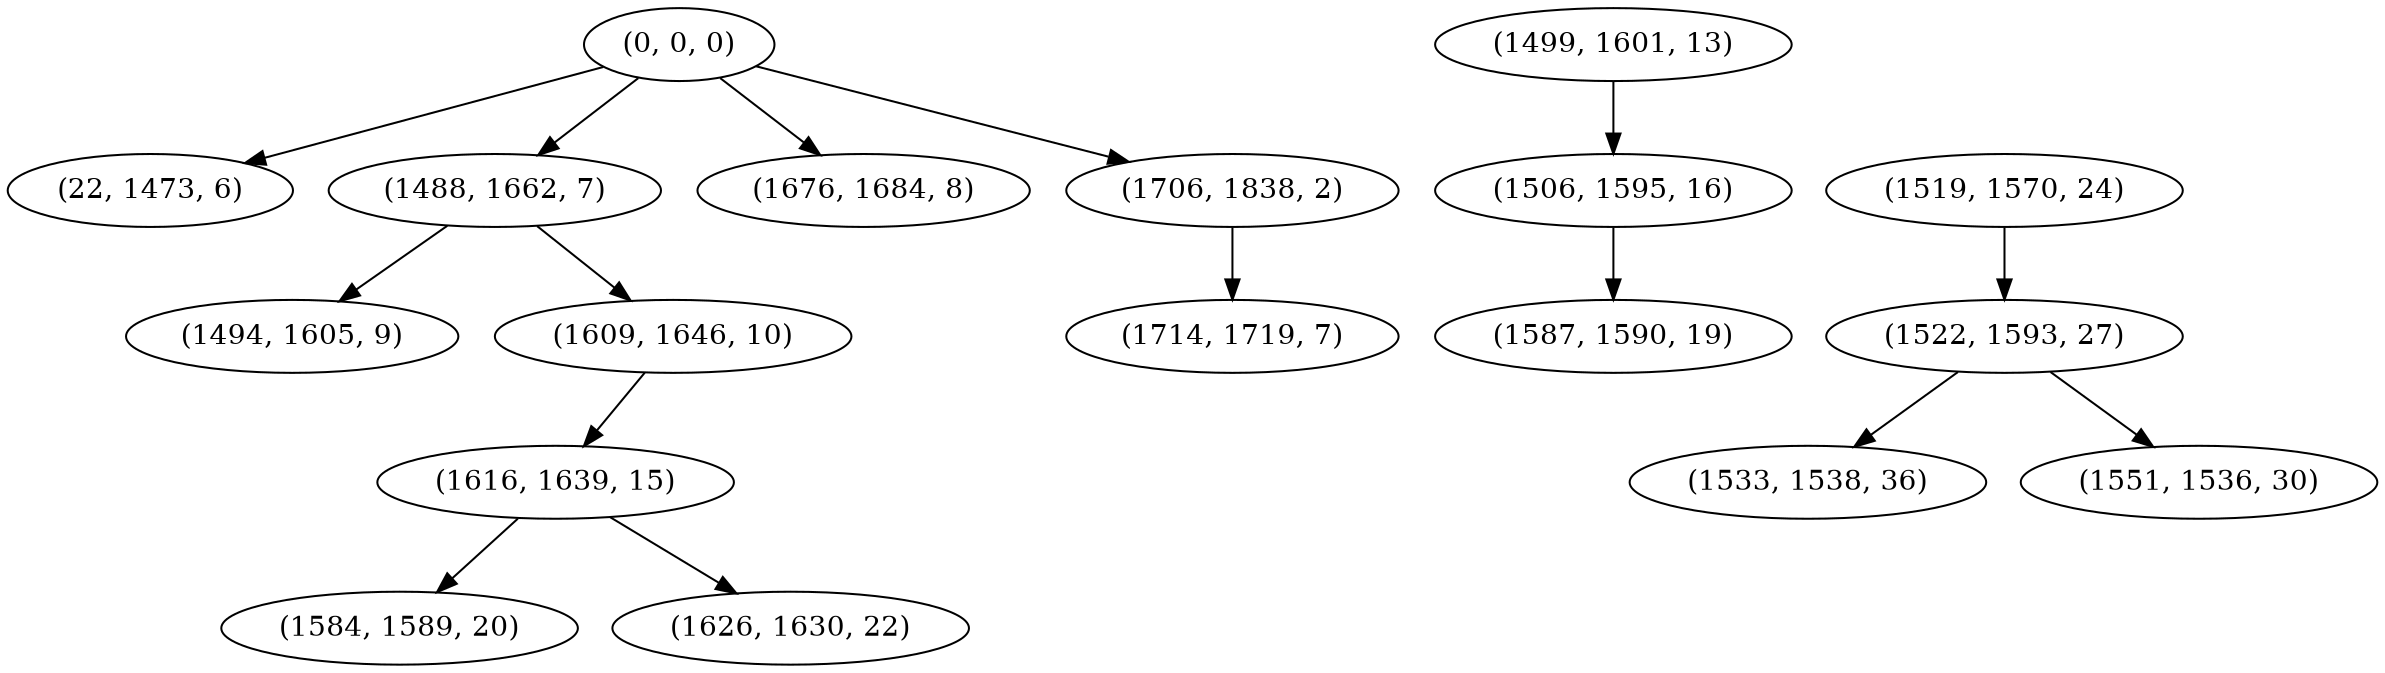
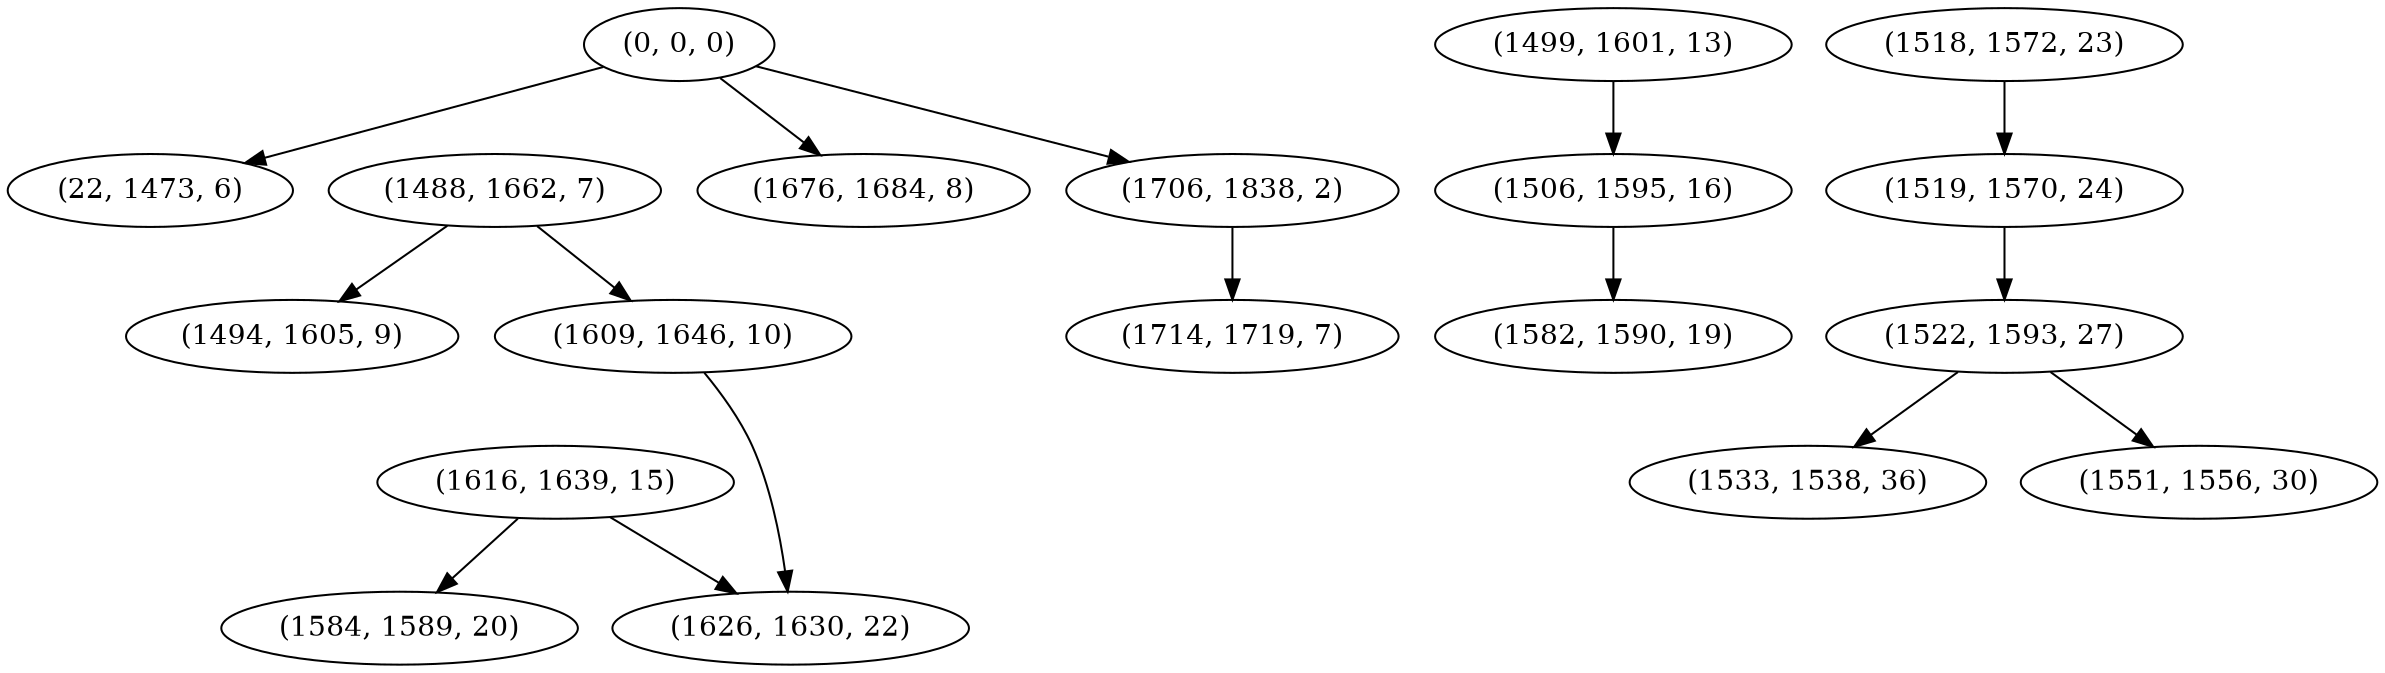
  digraph {
    "(0, 0, 0)"
    "(22, 1473, 6)"
    "(1488, 1662, 7)"
    "(1676, 1684, 8)"
    "(1706, 1838, 2)"
    "(1494, 1605, 9)"
    "(1609, 1646, 10)"
    "(1714, 1719, 7)"
    "(1616, 1639, 15)"
    "(1499, 1601, 13)"
    "(1506, 1595, 16)"
-   "(1582, 1590, 19)" [label="(1587, 1590, 19)"]
+   "(1582, 1590, 19)"
+   "(1518, 1572, 23)"
    "(1519, 1570, 24)"
    n15 [label="(1522, 1593, 27)"]
    "(1533, 1538, 36)"
-   "(1551, 1556, 30)" [label="(1551, 1536, 30)"]
+   "(1551, 1556, 30)"
    "(1584, 1589, 20)"
    "(1626, 1630, 22)"
    "(0, 0, 0)" -> "(22, 1473, 6)"
-   "(0, 0, 0)" -> "(1488, 1662, 7)"
    "(0, 0, 0)" -> "(1676, 1684, 8)"
    "(0, 0, 0)" -> "(1706, 1838, 2)"
    "(1488, 1662, 7)" -> "(1494, 1605, 9)"
    "(1488, 1662, 7)" -> "(1609, 1646, 10)"
    "(1706, 1838, 2)" -> "(1714, 1719, 7)"
-   "(1609, 1646, 10)" -> "(1616, 1639, 15)"
+   "(1609, 1646, 10)" -> "(1626, 1630, 22)"
    "(1616, 1639, 15)" -> "(1584, 1589, 20)"
    "(1616, 1639, 15)" -> "(1626, 1630, 22)"
    "(1499, 1601, 13)" -> "(1506, 1595, 16)"
    "(1506, 1595, 16)" -> "(1582, 1590, 19)"
+   "(1518, 1572, 23)" -> "(1519, 1570, 24)"
    "(1519, 1570, 24)" -> n15
    n15 -> "(1533, 1538, 36)"
    n15 -> "(1551, 1556, 30)"
  }
